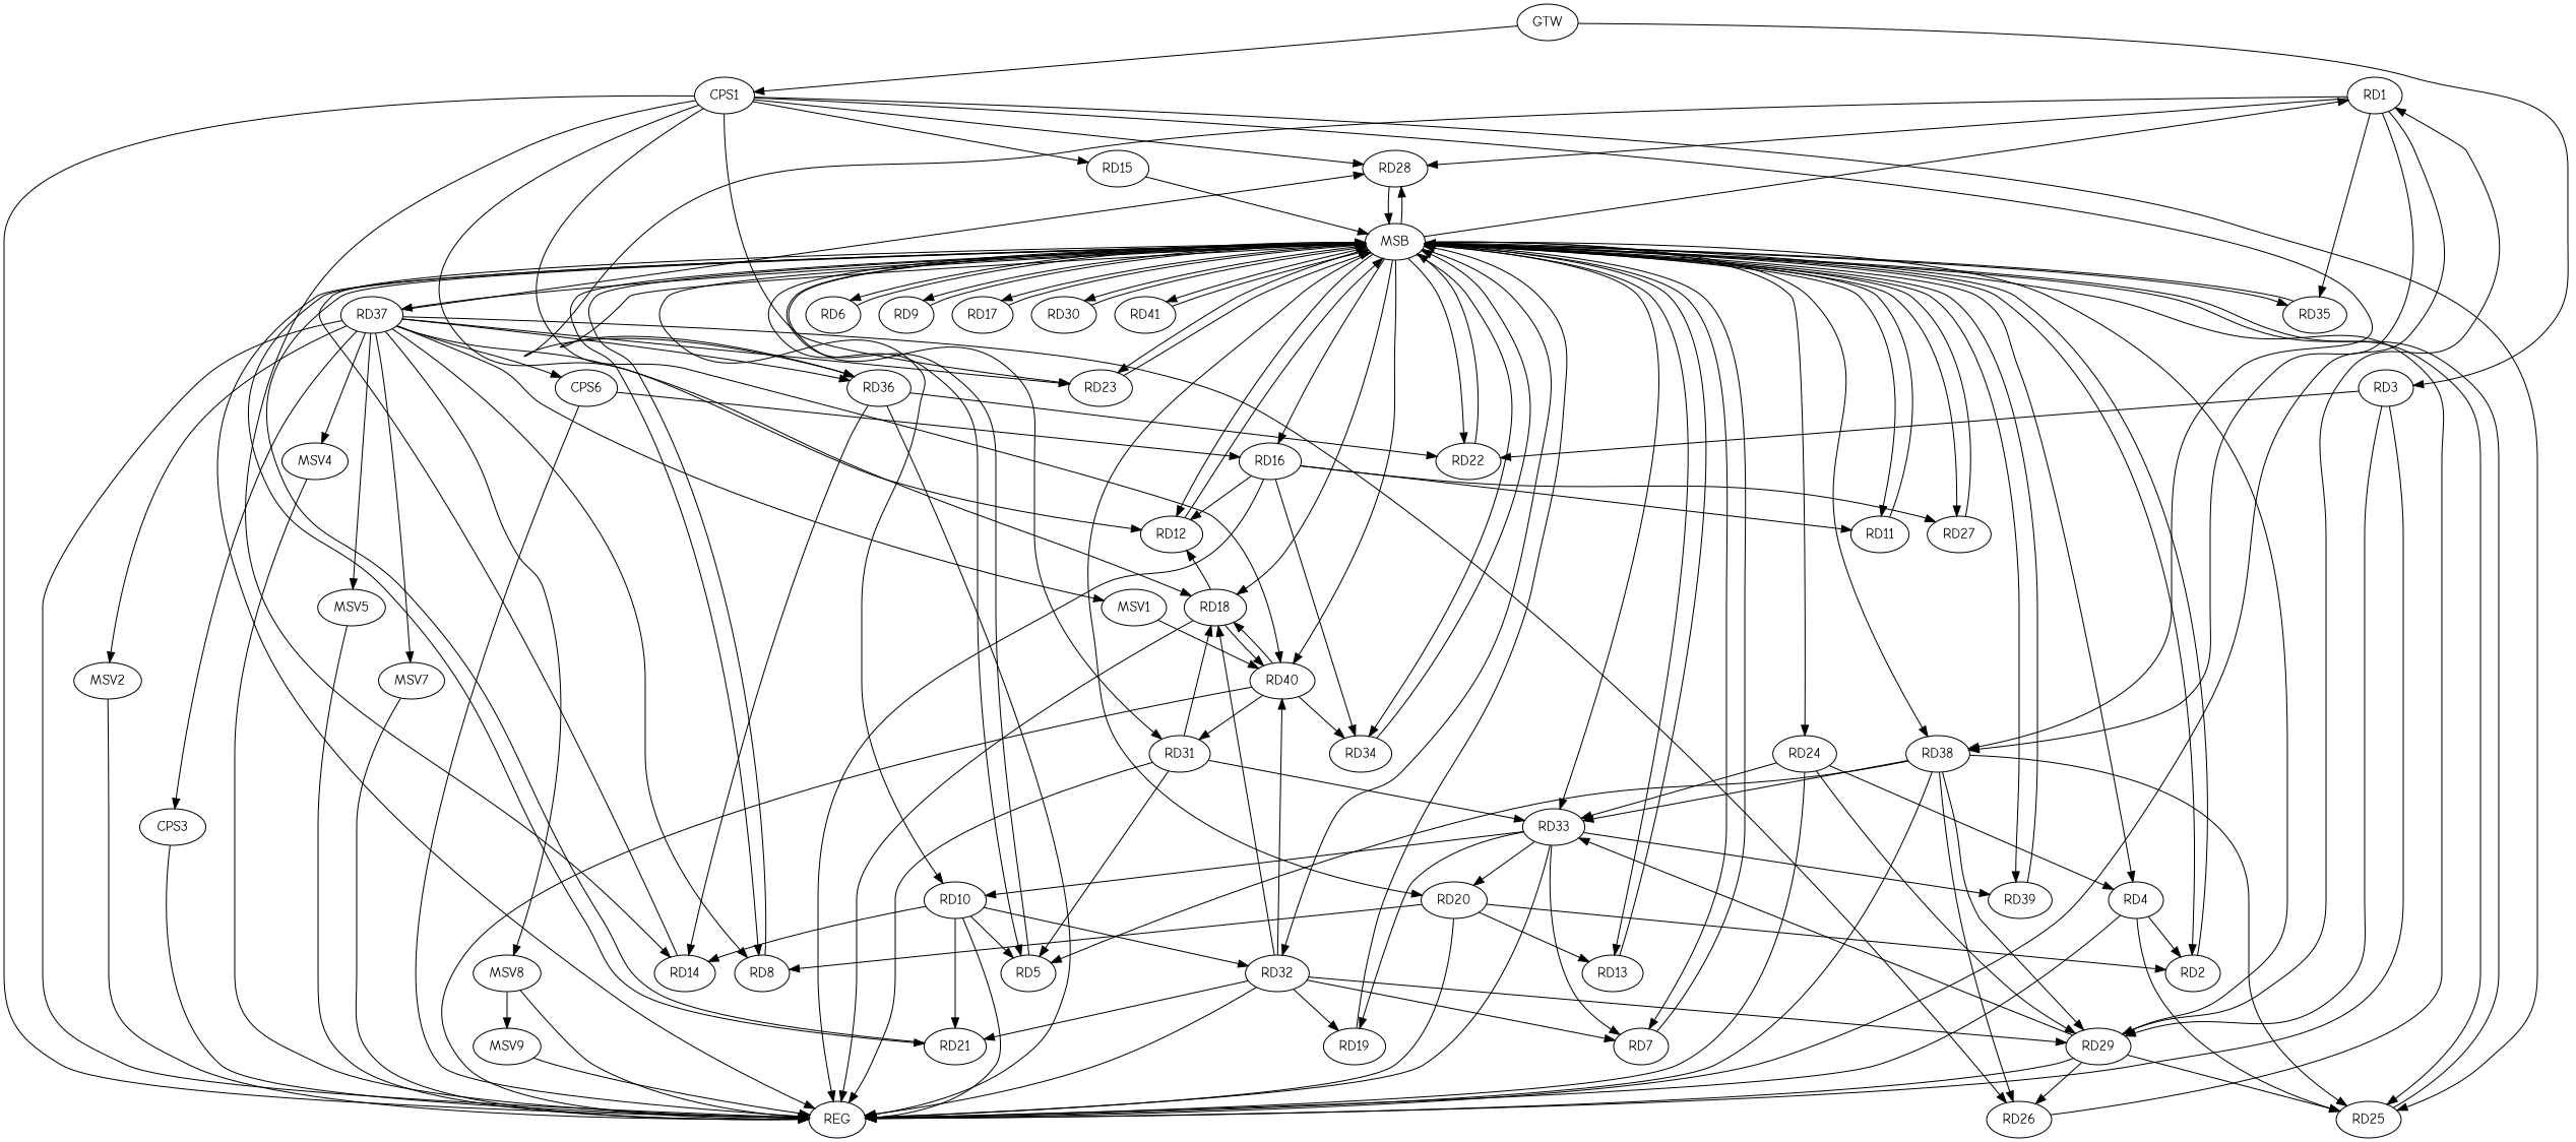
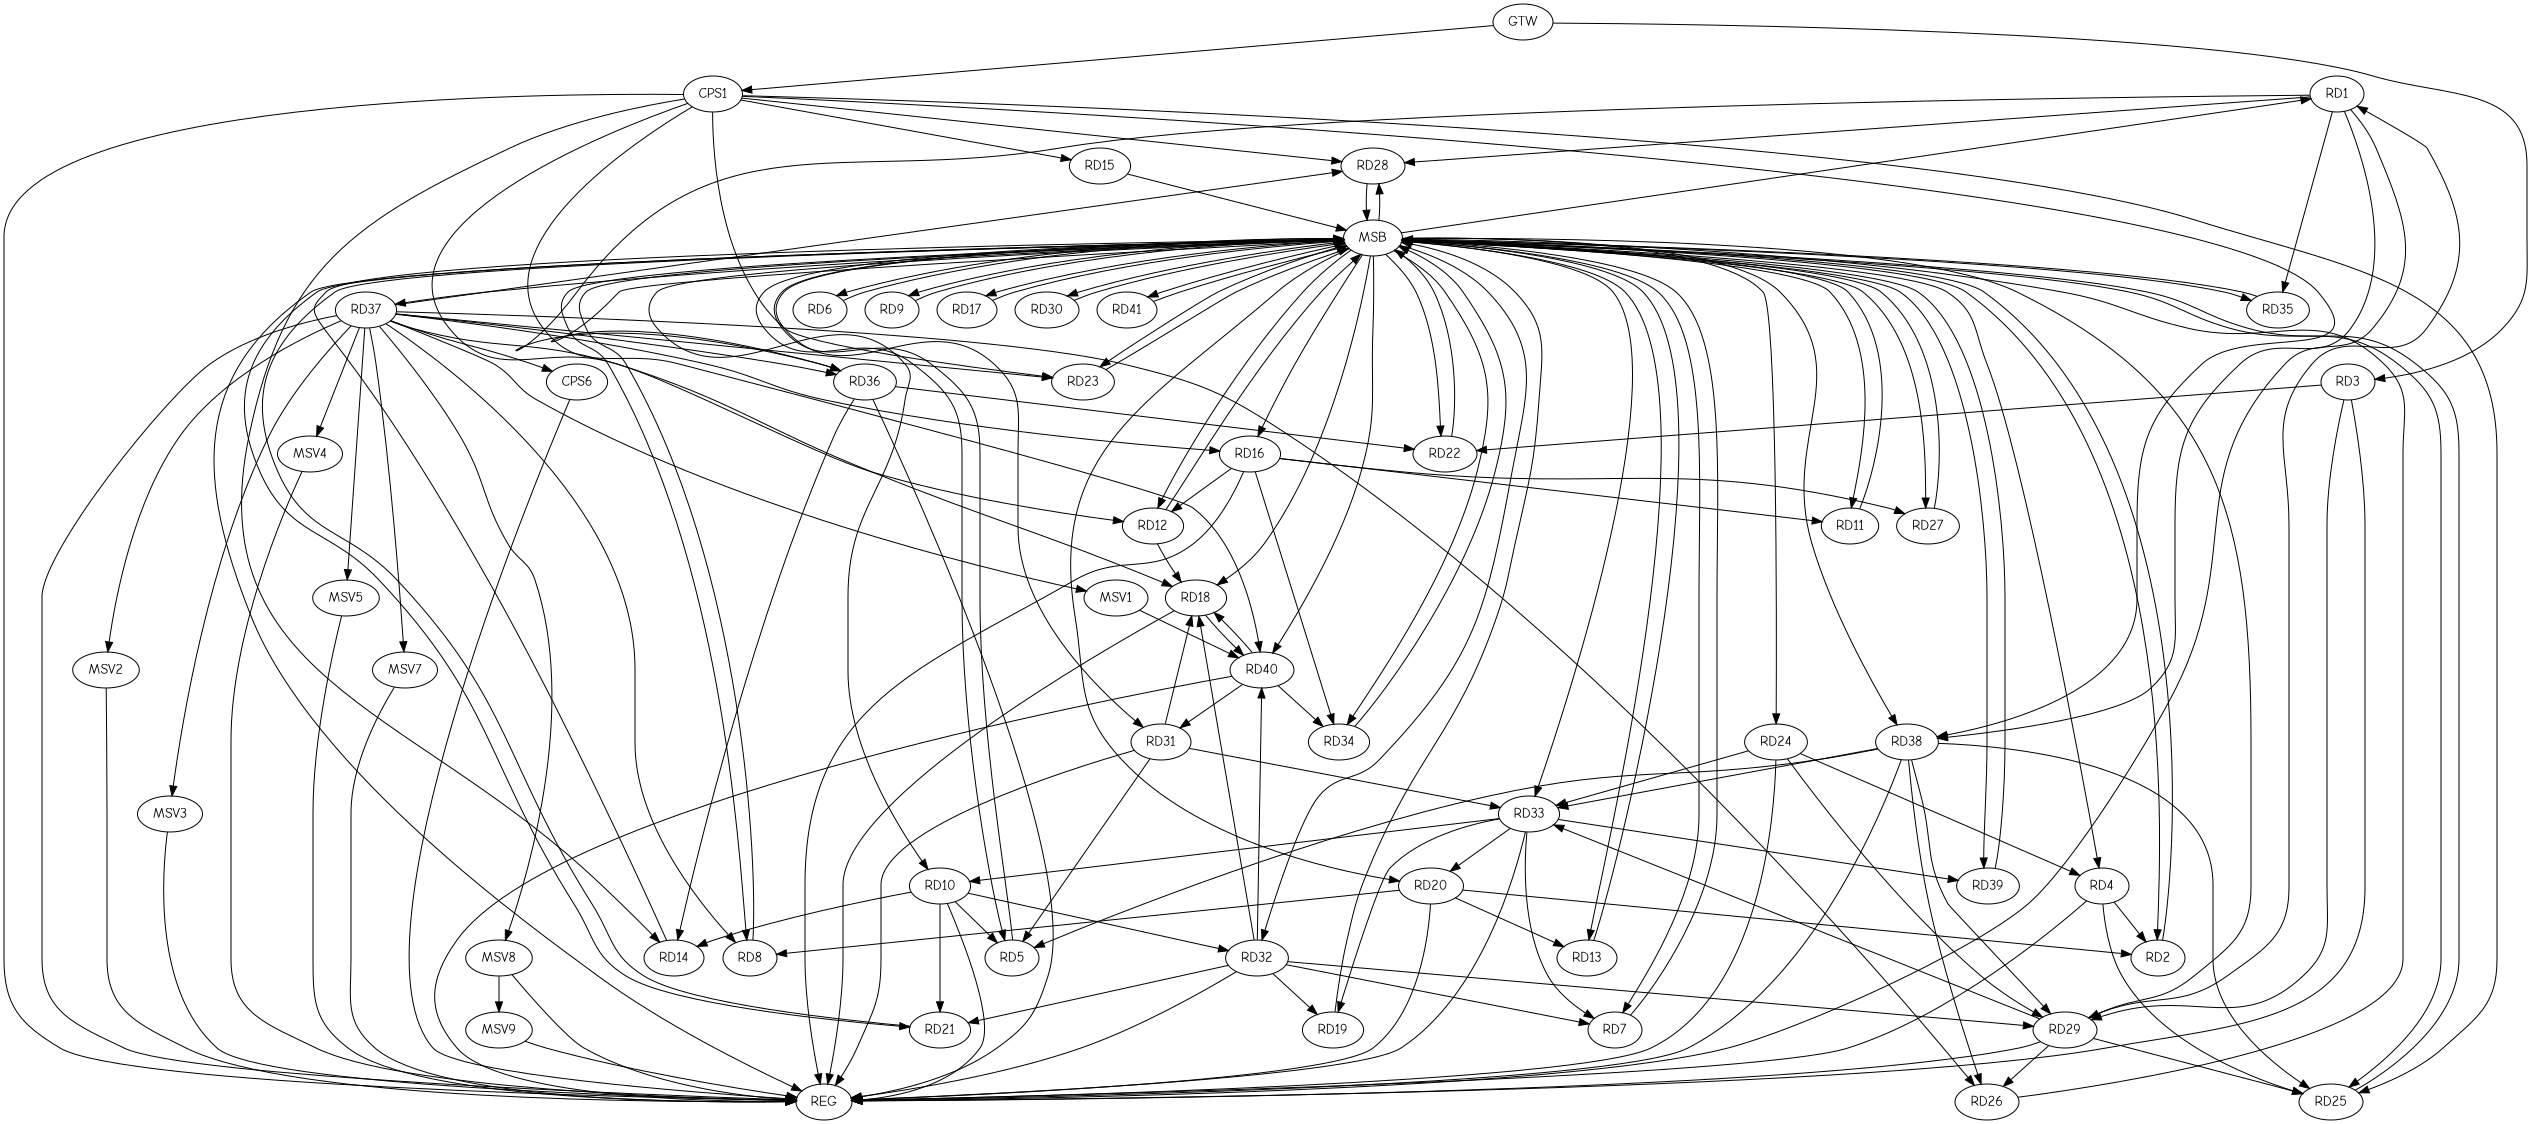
  strict digraph {
    fontname="Comic Neue"
    node [fontname="Comic Neue"]
    edge [fontname="Comic Neue"]
    n1 [label=RD1]
    n2 [label=RD28]
    n3 [label=RD35]
    n4 [label=RD36]
    n5 [label=RD38]
    n6 [label=REG]
    n7 [label=MSB]
    n8 [label=RD22]
    n9 [label=RD14]
    n10 [label=RD29]
    n11 [label=RD25]
    n12 [label=RD5]
    n13 [label=RD33]
    n14 [label=RD26]
    n15 [label=RD2]
    n16 [label=RD4]
    n17 [label=RD6]
    n18 [label=RD7]
    n19 [label=RD8]
    n20 [label=RD9]
    n21 [label=RD10]
    n22 [label=RD21]
    n23 [label=RD32]
    n24 [label=RD11]
    n25 [label=RD12]
    n26 [label=RD13]
    n27 [label=RD16]
    n28 [label=RD27]
    n29 [label=RD34]
    n30 [label=RD17]
    n31 [label=RD18]
    n32 [label=RD40]
    n33 [label=RD20]
    n34 [label=RD23]
    n35 [label=RD24]
    n36 [label=RD30]
    n37 [label=RD31]
    n38 [label=RD39]
    n39 [label=RD37]
    n40 [label=RD41]
    n41 [label=RD3]
    n42 [label=RD19]
    n43 [label=RD15]
    n44 [label=MSV1]
    n45 [label=MSV2]
-   n46 [label=CPS3]
+   n46 [label=MSV3]
    n47 [label=MSV4]
    n48 [label=MSV5]
    n49 [label=CPS6]
    n50 [label=MSV7]
    n51 [label=MSV8]
    n52 [label=MSV9]
    n53 [label=CPS1]
    n54 [label=GTW]
    n1 -> n2
    n1 -> n3
    n1 -> n4
    n1 -> n5
    n1 -> n6
    n2 -> n7
    n3 -> n7
    n4 -> n6
    n4 -> n8
    n4 -> n9
    n5 -> n6
    n5 -> n10
    n5 -> n11
    n5 -> n12
    n5 -> n13
    n5 -> n14
    n7 -> n1
    n7 -> n2
    n7 -> n3
    n7 -> n4
    n7 -> n5
    n7 -> n6
    n7 -> n8
    n7 -> n10
    n7 -> n11
    n7 -> n12
    n7 -> n13
    n7 -> n15
    n7 -> n16
    n7 -> n17
    n7 -> n18
    n7 -> n19
    n7 -> n20
    n7 -> n21
    n7 -> n22
    n7 -> n23
    n7 -> n24
    n7 -> n25
    n7 -> n26
    n7 -> n27
    n7 -> n28
    n7 -> n29
    n7 -> n30
    n7 -> n31
    n7 -> n32
    n7 -> n33
    n7 -> n34
    n7 -> n35
    n7 -> n36
    n7 -> n37
    n7 -> n38
    n7 -> n39
    n7 -> n40
    n8 -> n7
    n9 -> n7
    n10 -> n1
    n10 -> n6
    n10 -> n11
    n10 -> n13
    n10 -> n14
    n11 -> n7
    n12 -> n7
    n13 -> n6
    n13 -> n18
    n13 -> n21
    n13 -> n33
    n13 -> n38
    n13 -> n42
    n14 -> n7
    n15 -> n7
    n16 -> n6
    n16 -> n11
    n16 -> n15
    n17 -> n7
    n18 -> n7
    n19 -> n7
    n20 -> n7
    n21 -> n6
    n21 -> n9
    n21 -> n12
    n21 -> n22
    n21 -> n23
    n22 -> n7
    n23 -> n6
    n23 -> n10
    n23 -> n18
    n23 -> n22
    n23 -> n31
    n23 -> n32
    n23 -> n42
    n24 -> n7
    n25 -> n7
    n26 -> n7
    n27 -> n6
    n27 -> n24
    n27 -> n25
    n27 -> n28
    n27 -> n29
    n28 -> n7
    n29 -> n7
    n30 -> n7
    n31 -> n6
-   n31 -> n25
+   n25 -> n31
    n31 -> n32
    n32 -> n6
    n32 -> n29
    n32 -> n31
    n32 -> n37
    n33 -> n6
    n33 -> n15
    n33 -> n19
    n33 -> n26
    n34 -> n7
    n35 -> n6
    n35 -> n10
    n35 -> n13
    n35 -> n16
    n36 -> n7
    n37 -> n6
    n37 -> n12
    n37 -> n13
    n37 -> n31
    n38 -> n7
    n39 -> n2
    n39 -> n4
    n39 -> n6
    n39 -> n14
    n39 -> n19
    n39 -> n25
-   n49 -> n27
+   n39 -> n27
    n39 -> n34
    n39 -> n44
    n39 -> n45
    n39 -> n46
    n39 -> n47
    n39 -> n48
    n39 -> n49
    n39 -> n50
    n39 -> n51
    n40 -> n7
    n41 -> n6
    n41 -> n8
    n41 -> n10
    n42 -> n7
    n43 -> n7
    n44 -> n32
    n45 -> n6
    n46 -> n6
    n47 -> n6
    n48 -> n6
    n49 -> n6
    n50 -> n6
    n51 -> n6
    n51 -> n52
    n52 -> n6
    n53 -> n2
    n53 -> n5
    n53 -> n6
    n53 -> n9
    n53 -> n11
    n53 -> n31
    n53 -> n32
    n53 -> n34
    n53 -> n43
    n54 -> n41
    n54 -> n53
  }
